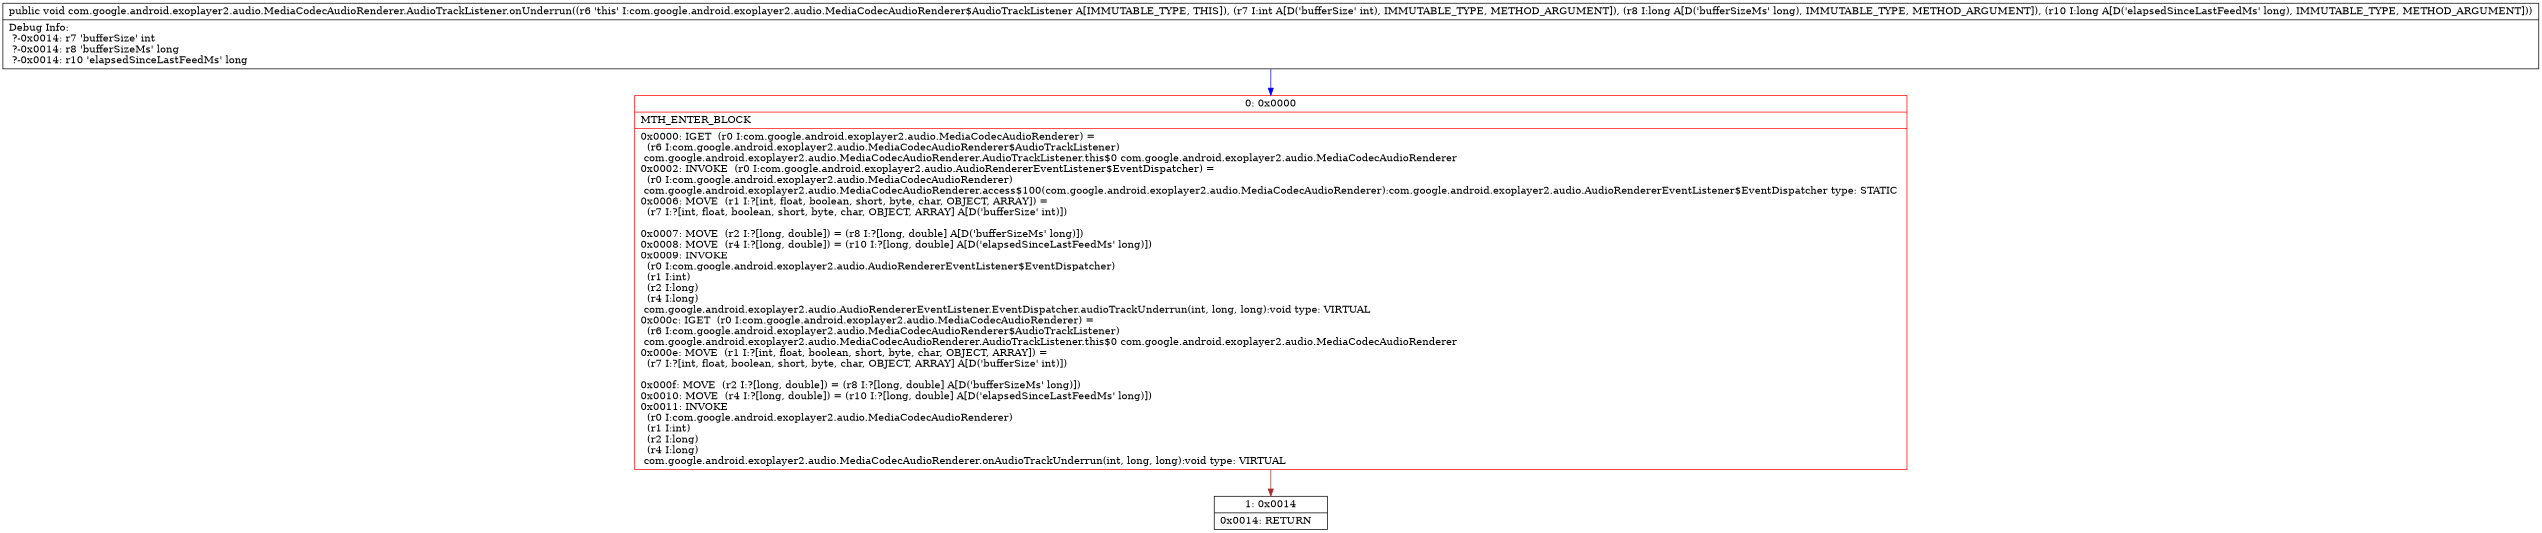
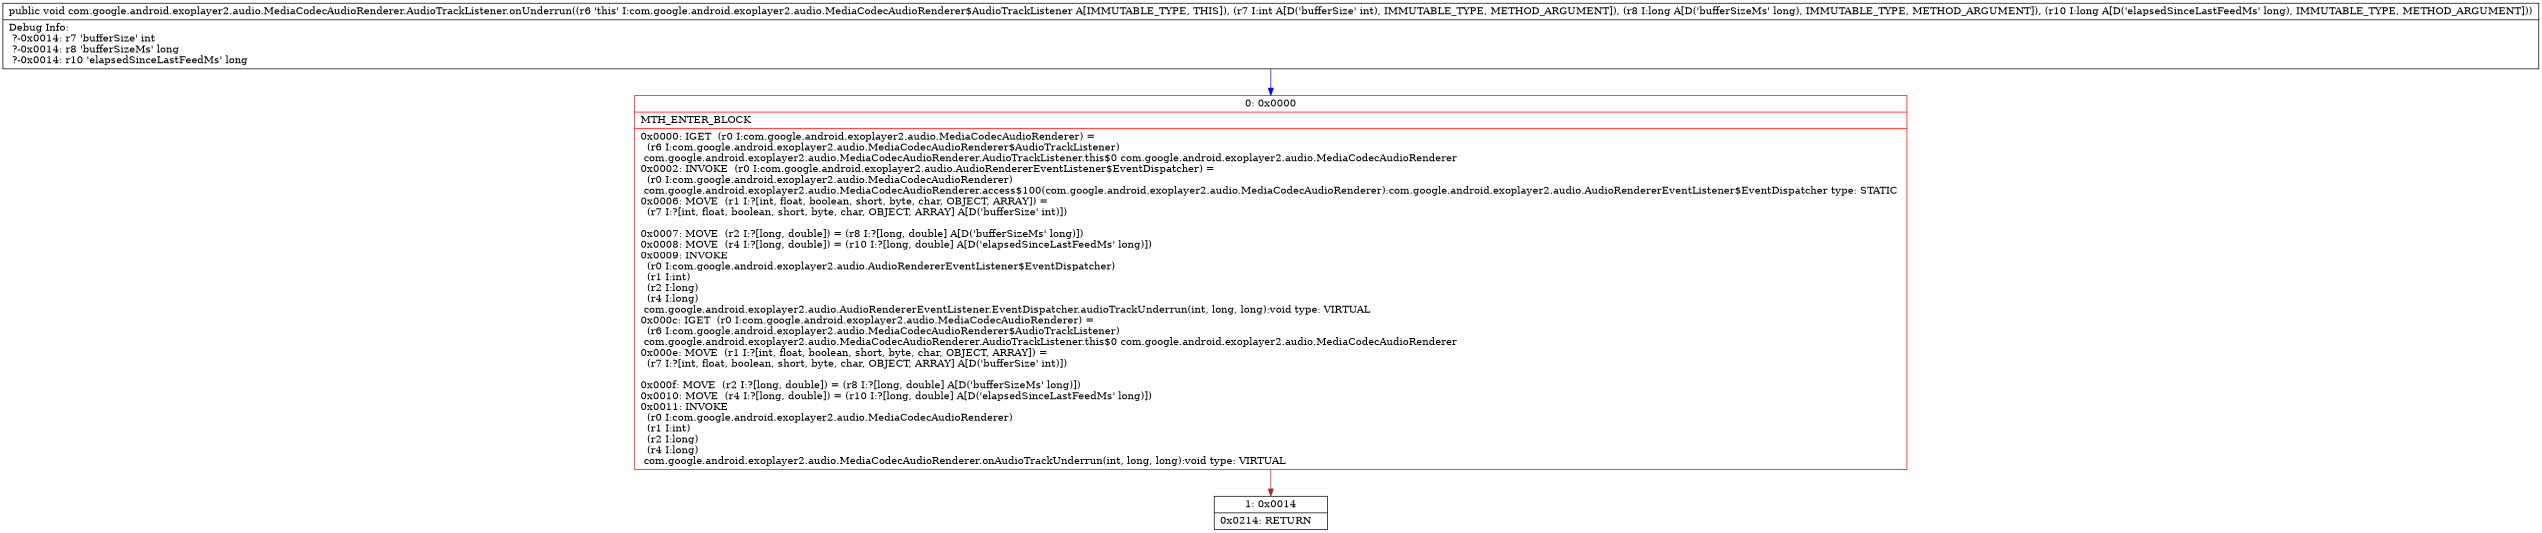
  digraph {
    node [shape=record color=black]
    n1 [label="{0\:\ 0x0000|MTH_ENTER_BLOCK\l|0x0000: IGET  (r0 I:com.google.android.exoplayer2.audio.MediaCodecAudioRenderer) = \l  (r6 I:com.google.android.exoplayer2.audio.MediaCodecAudioRenderer$AudioTrackListener)\l com.google.android.exoplayer2.audio.MediaCodecAudioRenderer.AudioTrackListener.this$0 com.google.android.exoplayer2.audio.MediaCodecAudioRenderer \l0x0002: INVOKE  (r0 I:com.google.android.exoplayer2.audio.AudioRendererEventListener$EventDispatcher) = \l  (r0 I:com.google.android.exoplayer2.audio.MediaCodecAudioRenderer)\l com.google.android.exoplayer2.audio.MediaCodecAudioRenderer.access$100(com.google.android.exoplayer2.audio.MediaCodecAudioRenderer):com.google.android.exoplayer2.audio.AudioRendererEventListener$EventDispatcher type: STATIC \l0x0006: MOVE  (r1 I:?[int, float, boolean, short, byte, char, OBJECT, ARRAY]) = \l  (r7 I:?[int, float, boolean, short, byte, char, OBJECT, ARRAY] A[D('bufferSize' int)])\l \l0x0007: MOVE  (r2 I:?[long, double]) = (r8 I:?[long, double] A[D('bufferSizeMs' long)]) \l0x0008: MOVE  (r4 I:?[long, double]) = (r10 I:?[long, double] A[D('elapsedSinceLastFeedMs' long)]) \l0x0009: INVOKE  \l  (r0 I:com.google.android.exoplayer2.audio.AudioRendererEventListener$EventDispatcher)\l  (r1 I:int)\l  (r2 I:long)\l  (r4 I:long)\l com.google.android.exoplayer2.audio.AudioRendererEventListener.EventDispatcher.audioTrackUnderrun(int, long, long):void type: VIRTUAL \l0x000c: IGET  (r0 I:com.google.android.exoplayer2.audio.MediaCodecAudioRenderer) = \l  (r6 I:com.google.android.exoplayer2.audio.MediaCodecAudioRenderer$AudioTrackListener)\l com.google.android.exoplayer2.audio.MediaCodecAudioRenderer.AudioTrackListener.this$0 com.google.android.exoplayer2.audio.MediaCodecAudioRenderer \l0x000e: MOVE  (r1 I:?[int, float, boolean, short, byte, char, OBJECT, ARRAY]) = \l  (r7 I:?[int, float, boolean, short, byte, char, OBJECT, ARRAY] A[D('bufferSize' int)])\l \l0x000f: MOVE  (r2 I:?[long, double]) = (r8 I:?[long, double] A[D('bufferSizeMs' long)]) \l0x0010: MOVE  (r4 I:?[long, double]) = (r10 I:?[long, double] A[D('elapsedSinceLastFeedMs' long)]) \l0x0011: INVOKE  \l  (r0 I:com.google.android.exoplayer2.audio.MediaCodecAudioRenderer)\l  (r1 I:int)\l  (r2 I:long)\l  (r4 I:long)\l com.google.android.exoplayer2.audio.MediaCodecAudioRenderer.onAudioTrackUnderrun(int, long, long):void type: VIRTUAL \l}" color=red]
-   n2 [label="{1\:\ 0x0014|0x0014: RETURN   \l}"]
+   n2 [label="{1\:\ 0x0014|0x0214: RETURN   \l}"]
    n3 [label="{public void com.google.android.exoplayer2.audio.MediaCodecAudioRenderer.AudioTrackListener.onUnderrun((r6 'this' I:com.google.android.exoplayer2.audio.MediaCodecAudioRenderer$AudioTrackListener A[IMMUTABLE_TYPE, THIS]), (r7 I:int A[D('bufferSize' int), IMMUTABLE_TYPE, METHOD_ARGUMENT]), (r8 I:long A[D('bufferSizeMs' long), IMMUTABLE_TYPE, METHOD_ARGUMENT]), (r10 I:long A[D('elapsedSinceLastFeedMs' long), IMMUTABLE_TYPE, METHOD_ARGUMENT]))  | Debug Info:\l  ?\-0x0014: r7 'bufferSize' int\l  ?\-0x0014: r8 'bufferSizeMs' long\l  ?\-0x0014: r10 'elapsedSinceLastFeedMs' long\l}"]
    n1 -> n2 [color=brown]
    n3 -> n1 [color=blue]
  }
